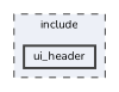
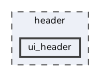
  digraph {
    compound=true
    fontname=Nunito
    n1 [color=grey25 fillcolor="#edf0f7" fontname=Nunito fontsize=10 height=0.2 label=ui_header shape=box style="filled,bold" width=0.4]
    subgraph cluster_1 {
      bgcolor="#edf0f7"
      fontsize=10
-     label=include
+     label=header
      pencolor=grey25
      style="filled,dashed"
      n1
    }
  }
